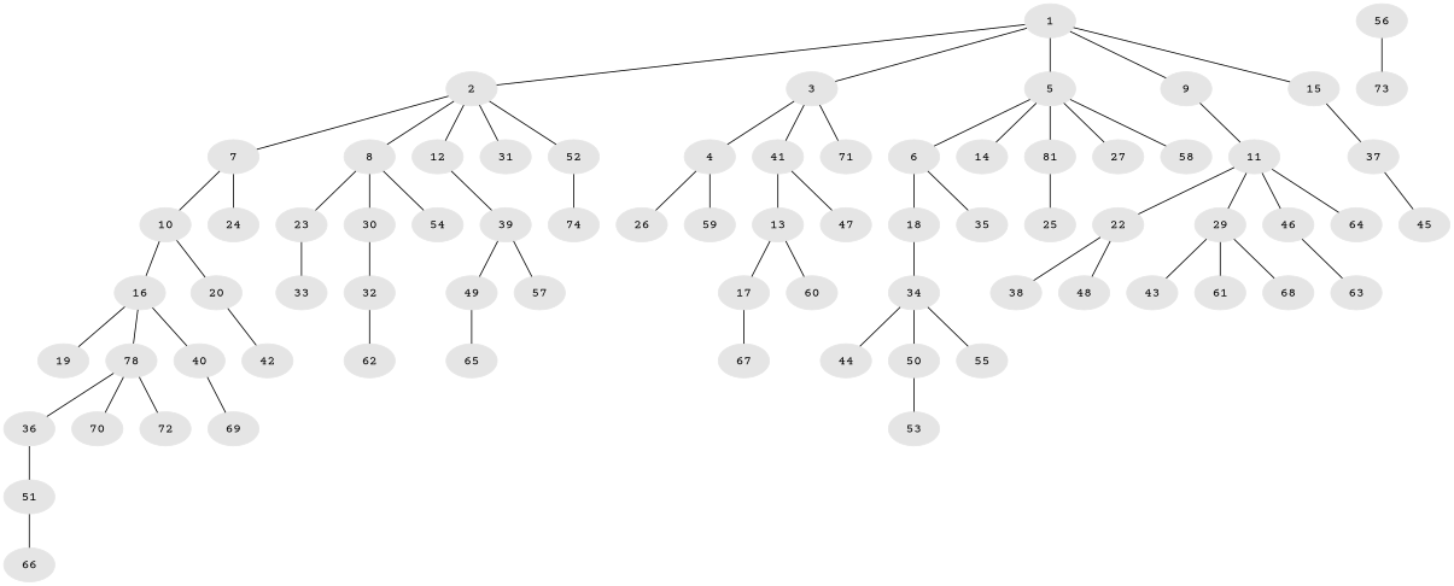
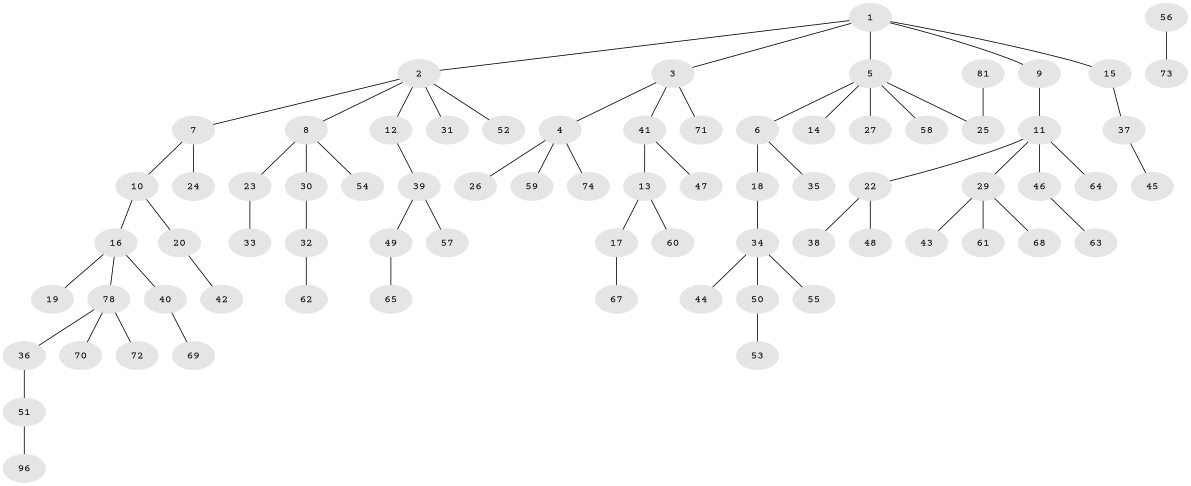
  graph {
    fontname="Courier Prime"
    node [color=gray90 fontname="Courier Prime" style=filled]
    edge [fontname="Courier Prime"]
    1
    2
    3
    5
    9
    15
    7
    8
    12
    31
    52
    4
    41
    71
    6
    14
    n17 [label=81]
    27
    58
    11
    37
    10
    24
    23
    30
    54
    39
    26
    59
    74
    13
    47
    17
    60
    18
    35
    25
    34
    16
    20
    33
    32
    49
    57
    22
    29
    46
    64
    19
    n50 [label=78]
    40
    42
    38
    48
    43
    61
    68
    63
    67
    45
    36
    70
    72
    69
    44
    50
    55
    56
    73
    51
    62
    53
-   66
+   66 [label=96]
    65
    1 -- 2
    1 -- 3
    1 -- 5
    1 -- 9
    1 -- 15
    2 -- 7
    2 -- 8
    2 -- 12
    2 -- 31
    2 -- 52
    3 -- 4
    3 -- 41
    3 -- 71
    5 -- 6
    5 -- 14
-   5 -- n17
+   5 -- 25
    5 -- 27
    5 -- 58
    9 -- 11
    15 -- 37
    7 -- 10
    7 -- 24
    8 -- 23
    8 -- 30
    8 -- 54
    12 -- 39
    4 -- 26
    4 -- 59
-   52 -- 74
+   4 -- 74
    41 -- 13
    41 -- 47
    6 -- 18
    6 -- 35
    n17 -- 25
    11 -- 22
    11 -- 29
    11 -- 46
    11 -- 64
    37 -- 45
    10 -- 16
    10 -- 20
    23 -- 33
    30 -- 32
    39 -- 49
    39 -- 57
    13 -- 17
    13 -- 60
    17 -- 67
    18 -- 34
    34 -- 44
    34 -- 50
    34 -- 55
    16 -- 19
    16 -- n50
    16 -- 40
    20 -- 42
    32 -- 62
    49 -- 65
    22 -- 38
    22 -- 48
    29 -- 43
    29 -- 61
    29 -- 68
    46 -- 63
    n50 -- 36
    n50 -- 70
    n50 -- 72
    40 -- 69
    36 -- 51
    50 -- 53
    56 -- 73
    51 -- 66
  }
